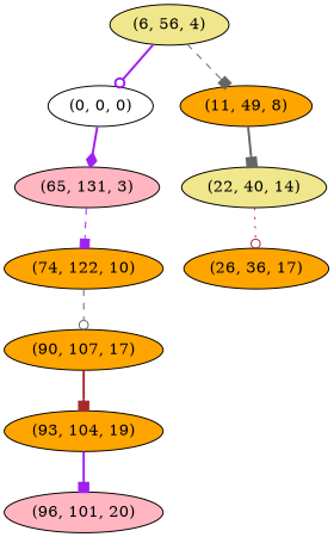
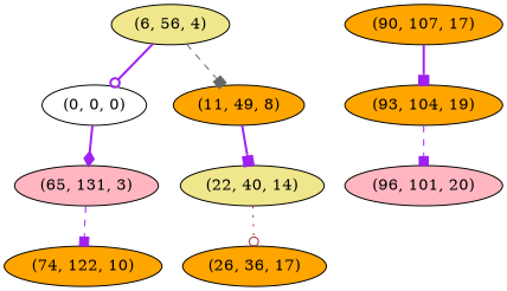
  digraph {
    node [fillcolor=orange style=filled]
    edge [arrowhead=box color=purple style=bold]
    "(0, 0, 0)" [fillcolor=white]
    "(65, 131, 3)" [fillcolor=lightpink]
    "(6, 56, 4)" [fillcolor=khaki]
    "(11, 49, 8)"
    "(74, 122, 10)"
    "(22, 40, 14)" [fillcolor=khaki]
    "(26, 36, 17)"
    "(90, 107, 17)"
    "(93, 104, 19)"
    "(96, 101, 20)" [fillcolor=lightpink]
    "(0, 0, 0)" -> "(65, 131, 3)" [arrowhead=diamond]
    "(65, 131, 3)" -> "(74, 122, 10)" [style=dashed]
    "(6, 56, 4)" -> "(0, 0, 0)" [arrowhead=odot]
    "(6, 56, 4)" -> "(11, 49, 8)" [color=gray40 style=dashed]
-   "(11, 49, 8)" -> "(22, 40, 14)" [color=gray40]
-   "(74, 122, 10)" -> "(90, 107, 17)" [arrowhead=odot color=gray40 style=dashed]
+   "(11, 49, 8)" -> "(22, 40, 14)"
    "(22, 40, 14)" -> "(26, 36, 17)" [arrowhead=odot color=brown style=dotted]
-   "(90, 107, 17)" -> "(93, 104, 19)" [color=brown]
-   "(93, 104, 19)" -> "(96, 101, 20)"
+   "(90, 107, 17)" -> "(93, 104, 19)"
+   "(93, 104, 19)" -> "(96, 101, 20)" [style=dashed]
  }
